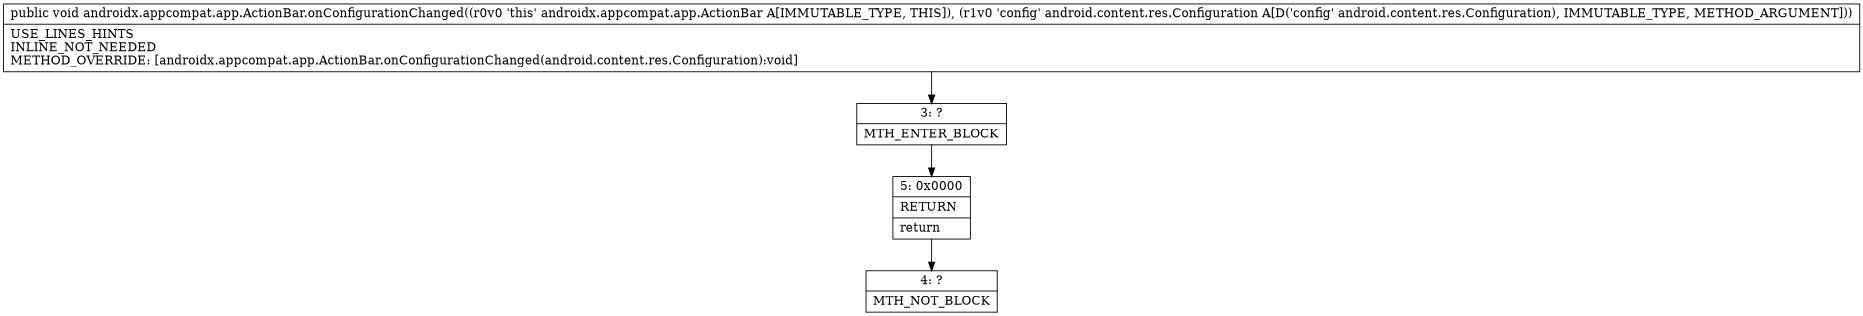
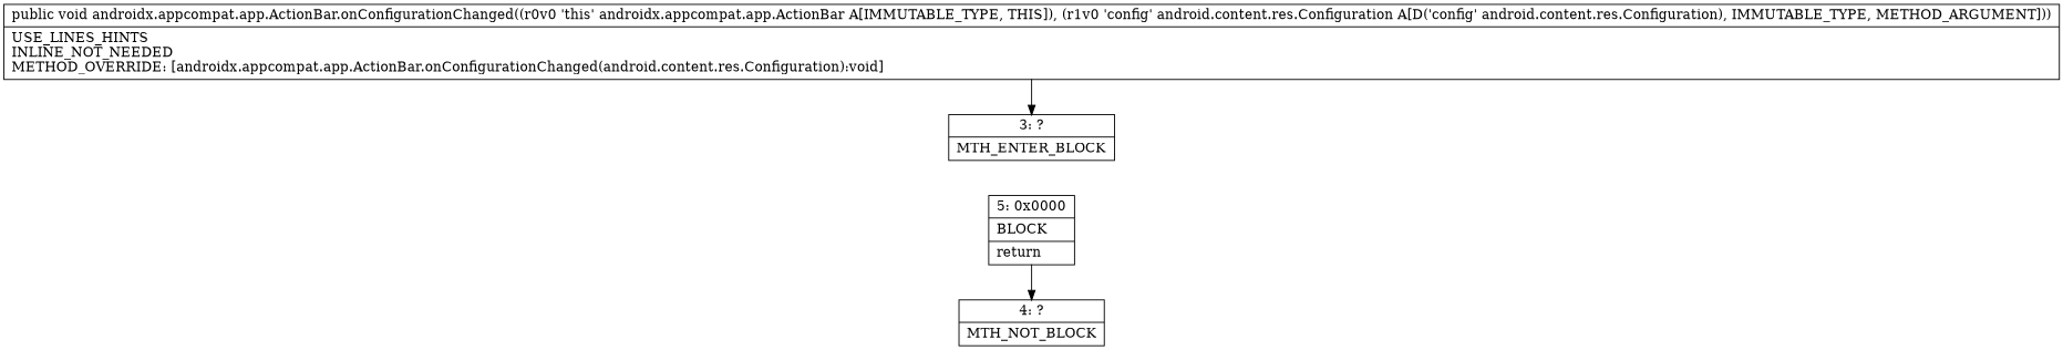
  digraph {
    node [shape=record]
    n1 [label="{3\:\ ?|MTH_ENTER_BLOCK\l}"]
-   n2 [label="{5\:\ 0x0000|RETURN\l|return\l}"]
+   n2 [label="{5\:\ 0x0000|BLOCK\l|return\l}"]
    n3 [label="{4\:\ ?|MTH_NOT_BLOCK\l}"]
    n4 [label="{public void androidx.appcompat.app.ActionBar.onConfigurationChanged((r0v0 'this' androidx.appcompat.app.ActionBar A[IMMUTABLE_TYPE, THIS]), (r1v0 'config' android.content.res.Configuration A[D('config' android.content.res.Configuration), IMMUTABLE_TYPE, METHOD_ARGUMENT]))  | USE_LINES_HINTS\lINLINE_NOT_NEEDED\lMETHOD_OVERRIDE: [androidx.appcompat.app.ActionBar.onConfigurationChanged(android.content.res.Configuration):void]\l}"]
-   n1 -> n2
    n2 -> n3
    n4 -> n1
  }
